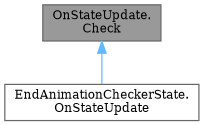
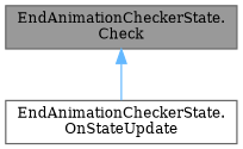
  digraph {
    rankdir=TB
    fontname="DejaVu Serif"
    node [fontname="DejaVu Serif" fontsize=10 shape=box style=filled]
-   n1 [color=gray40 fillcolor=grey60 fontcolor=black height=0.2 label="OnStateUpdate.\lCheck" width=0.4]
+   n1 [color=gray40 fillcolor=grey60 fontcolor=black height=0.2 label="EndAnimationCheckerState.\lCheck" width=0.4]
    n2 [color=grey40 fillcolor=white height=0.2 label="EndAnimationCheckerState.\lOnStateUpdate" width=0.4]
    n1 -> n2 [color=steelblue1 dir=back fontname="DejaVu Serif" fontsize=10 labelfontname=Helvetica labelfontsize=10 style=solid]
  }
